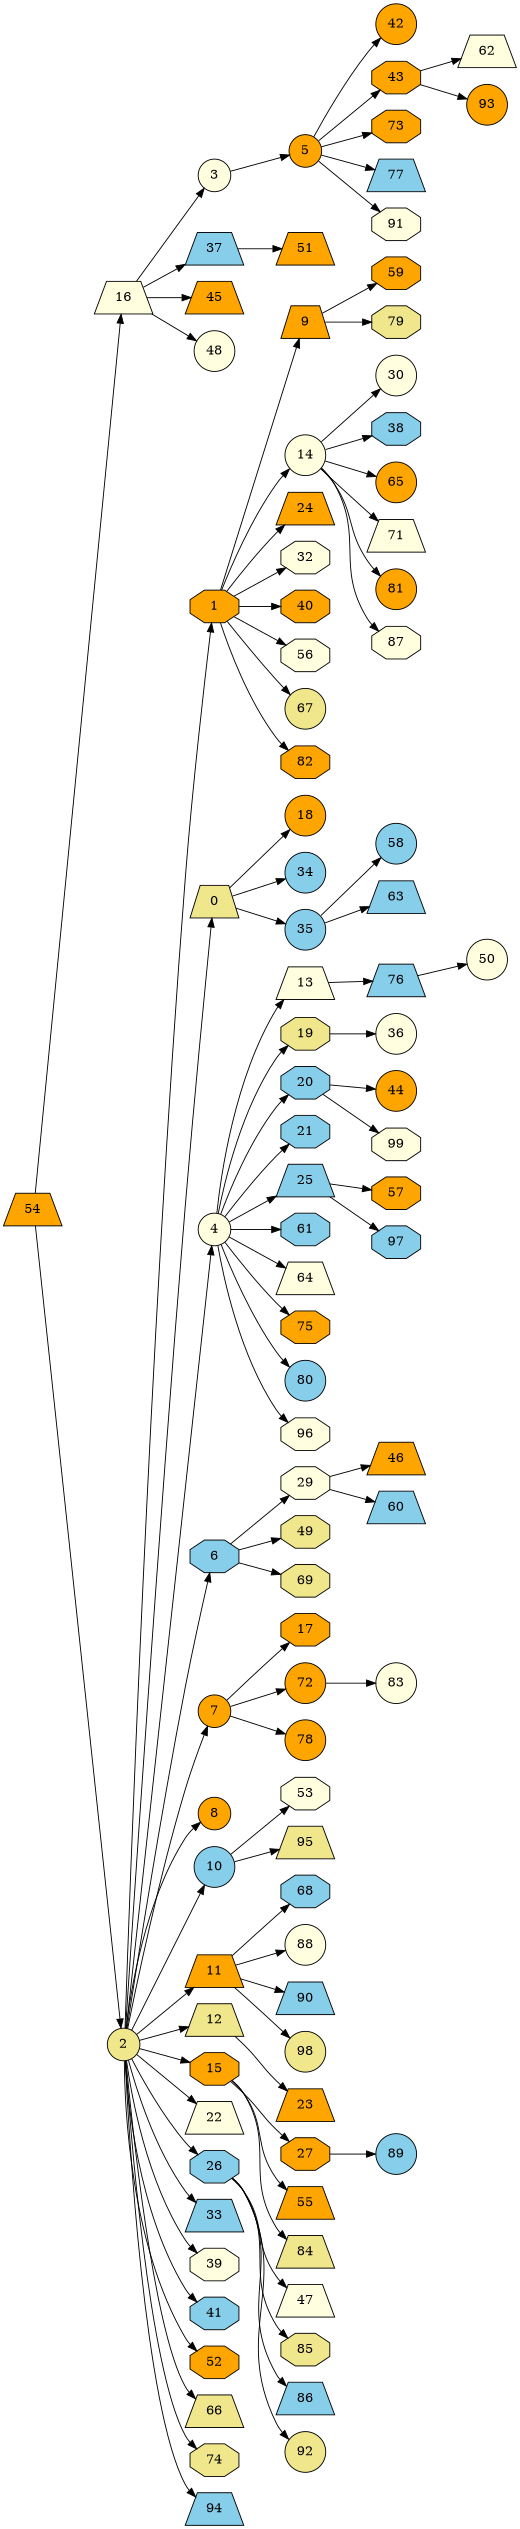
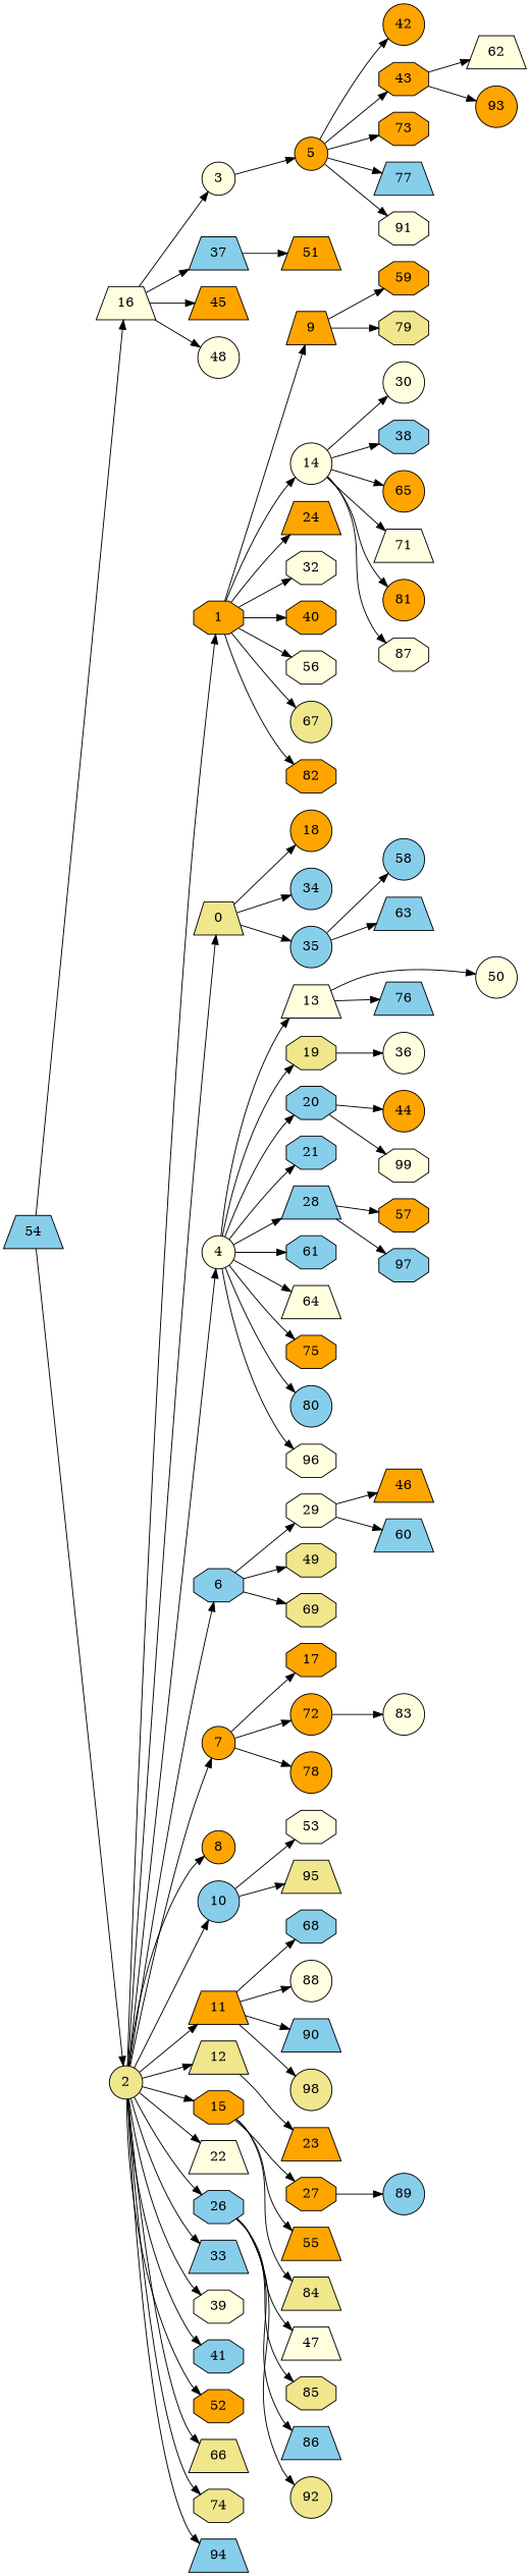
  digraph {
    rankdir=LR
    node [fillcolor=orange shape=octagon style=filled]
-   n1 [label=54 shape=trapezium]
+   n1 [fillcolor=skyblue label=54 shape=trapezium]
    n2 [fillcolor=lightyellow label=16 shape=trapezium]
    n3 [fillcolor=khaki label=2 shape=circle]
    n4 [fillcolor=lightyellow label=3 shape=circle]
    n5 [fillcolor=skyblue label=37 shape=trapezium]
    n6 [label=45 shape=trapezium]
    n7 [fillcolor=lightyellow label=48 shape=circle]
    n8 [label=1]
    n9 [fillcolor=khaki label=0 shape=trapezium]
    n10 [fillcolor=lightyellow label=4 shape=circle]
    n11 [fillcolor=skyblue label=6]
    n12 [label=7 shape=circle]
    n13 [label=8 shape=circle]
    n14 [fillcolor=skyblue label=10 shape=circle]
    n15 [label=11 shape=trapezium]
    n16 [fillcolor=khaki label=12 shape=trapezium]
    n17 [label=15]
    n18 [fillcolor=lightyellow label=22 shape=trapezium]
    n19 [fillcolor=skyblue label=26]
    n20 [fillcolor=skyblue label=33 shape=trapezium]
    n21 [fillcolor=lightyellow label=39]
    n22 [fillcolor=skyblue label=41]
    n23 [label=52]
    n24 [fillcolor=khaki label=66 shape=trapezium]
    n25 [fillcolor=khaki label=74]
    n26 [fillcolor=skyblue label=94 shape=trapezium]
    n27 [label=5 shape=circle]
    n28 [label=51 shape=trapezium]
    n29 [label=9 shape=trapezium]
    n30 [fillcolor=lightyellow label=14 shape=circle]
    n31 [label=24 shape=trapezium]
    n32 [fillcolor=lightyellow label=32]
    n33 [label=40]
    n34 [fillcolor=lightyellow label=56]
    n35 [fillcolor=khaki label=67 shape=circle]
    n36 [label=82]
    n37 [label=18 shape=circle]
    n38 [fillcolor=skyblue label=34 shape=circle]
    n39 [fillcolor=skyblue label=35 shape=circle]
    n40 [fillcolor=lightyellow label=13 shape=trapezium]
    n41 [fillcolor=khaki label=19]
    n42 [fillcolor=skyblue label=20]
    n43 [fillcolor=skyblue label=21]
-   n44 [fillcolor=skyblue label=25 shape=trapezium]
+   n44 [fillcolor=skyblue label=28 shape=trapezium]
    n45 [fillcolor=skyblue label=61]
    n46 [fillcolor=lightyellow label=64 shape=trapezium]
    n47 [label=75]
    n48 [fillcolor=skyblue label=80 shape=circle]
    n49 [fillcolor=lightyellow label=96]
    n50 [fillcolor=lightyellow label=29]
    n51 [fillcolor=khaki label=49]
    n52 [fillcolor=khaki label=69]
    n53 [label=17]
    n54 [label=72 shape=circle]
    n55 [label=78 shape=circle]
    n56 [fillcolor=lightyellow label=53]
    n57 [fillcolor=khaki label=95 shape=trapezium]
    n58 [fillcolor=skyblue label=68]
    n59 [fillcolor=lightyellow label=88 shape=circle]
    n60 [fillcolor=skyblue label=90 shape=trapezium]
    n61 [fillcolor=khaki label=98 shape=circle]
    n62 [label=23 shape=trapezium]
    n63 [label=27]
    n64 [label=55 shape=trapezium]
    n65 [fillcolor=khaki label=84 shape=trapezium]
    n66 [fillcolor=lightyellow label=47 shape=trapezium]
    n67 [fillcolor=khaki label=85]
    n68 [fillcolor=skyblue label=86 shape=trapezium]
    n69 [fillcolor=khaki label=92 shape=circle]
    n70 [label=42 shape=circle]
    n71 [label=43]
    n72 [label=73]
    n73 [fillcolor=skyblue label=77 shape=trapezium]
    n74 [fillcolor=lightyellow label=91]
    n75 [label=59]
    n76 [fillcolor=khaki label=79]
    n77 [fillcolor=lightyellow label=30 shape=circle]
    n78 [fillcolor=skyblue label=38]
    n79 [label=65 shape=circle]
    n80 [fillcolor=lightyellow label=71 shape=trapezium]
    n81 [label=81 shape=circle]
    n82 [fillcolor=lightyellow label=87]
    n83 [fillcolor=skyblue label=58 shape=circle]
    n84 [fillcolor=skyblue label=63 shape=trapezium]
    n85 [fillcolor=lightyellow label=50 shape=circle]
    n86 [fillcolor=skyblue label=76 shape=trapezium]
    n87 [fillcolor=lightyellow label=36 shape=circle]
    n88 [label=44 shape=circle]
    n89 [fillcolor=lightyellow label=99]
    n90 [label=57]
    n91 [fillcolor=skyblue label=97]
    n92 [label=46 shape=trapezium]
    n93 [fillcolor=skyblue label=60 shape=trapezium]
    n94 [fillcolor=lightyellow label=83 shape=circle]
    n95 [fillcolor=skyblue label=89 shape=circle]
    n96 [fillcolor=lightyellow label=62 shape=trapezium]
    n97 [label=93 shape=circle]
    n1 -> n2
    n1 -> n3
    n2 -> n4
    n2 -> n5
    n2 -> n6
    n2 -> n7
    n3 -> n8
    n3 -> n9
    n3 -> n10
    n3 -> n11
    n3 -> n12
    n3 -> n13
    n3 -> n14
    n3 -> n15
    n3 -> n16
    n3 -> n17
    n3 -> n18
    n3 -> n19
    n3 -> n20
    n3 -> n21
    n3 -> n22
    n3 -> n23
    n3 -> n24
    n3 -> n25
    n3 -> n26
    n4 -> n27
    n5 -> n28
    n8 -> n29
    n8 -> n30
    n8 -> n31
    n8 -> n32
    n8 -> n33
    n8 -> n34
    n8 -> n35
    n8 -> n36
    n9 -> n37
    n9 -> n38
    n9 -> n39
    n10 -> n40
    n10 -> n41
    n10 -> n42
    n10 -> n43
    n10 -> n44
    n10 -> n45
    n10 -> n46
    n10 -> n47
    n10 -> n48
    n10 -> n49
    n11 -> n50
    n11 -> n51
    n11 -> n52
    n12 -> n53
    n12 -> n54
    n12 -> n55
    n14 -> n56
    n14 -> n57
    n15 -> n58
    n15 -> n59
    n15 -> n60
    n15 -> n61
    n16 -> n62
    n17 -> n63
    n17 -> n64
    n17 -> n65
    n19 -> n66
    n19 -> n67
    n19 -> n68
    n19 -> n69
    n27 -> n70
    n27 -> n71
    n27 -> n72
    n27 -> n73
    n27 -> n74
    n29 -> n75
    n29 -> n76
    n30 -> n77
    n30 -> n78
    n30 -> n79
    n30 -> n80
    n30 -> n81
    n30 -> n82
    n39 -> n83
    n39 -> n84
-   n86 -> n85
+   n40 -> n85
    n40 -> n86
    n41 -> n87
    n42 -> n88
    n42 -> n89
    n44 -> n90
    n44 -> n91
    n50 -> n92
    n50 -> n93
    n54 -> n94
    n63 -> n95
    n71 -> n96
    n71 -> n97
  }
